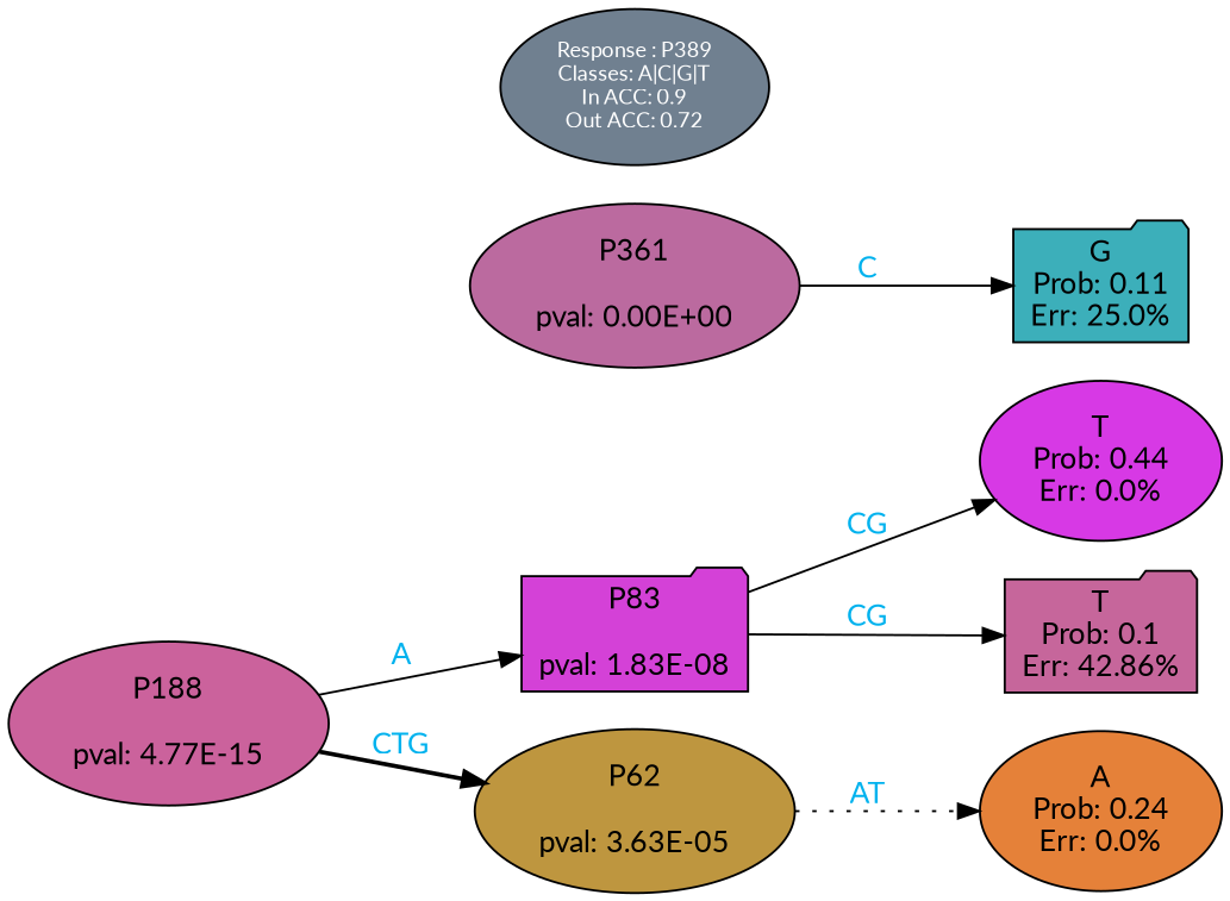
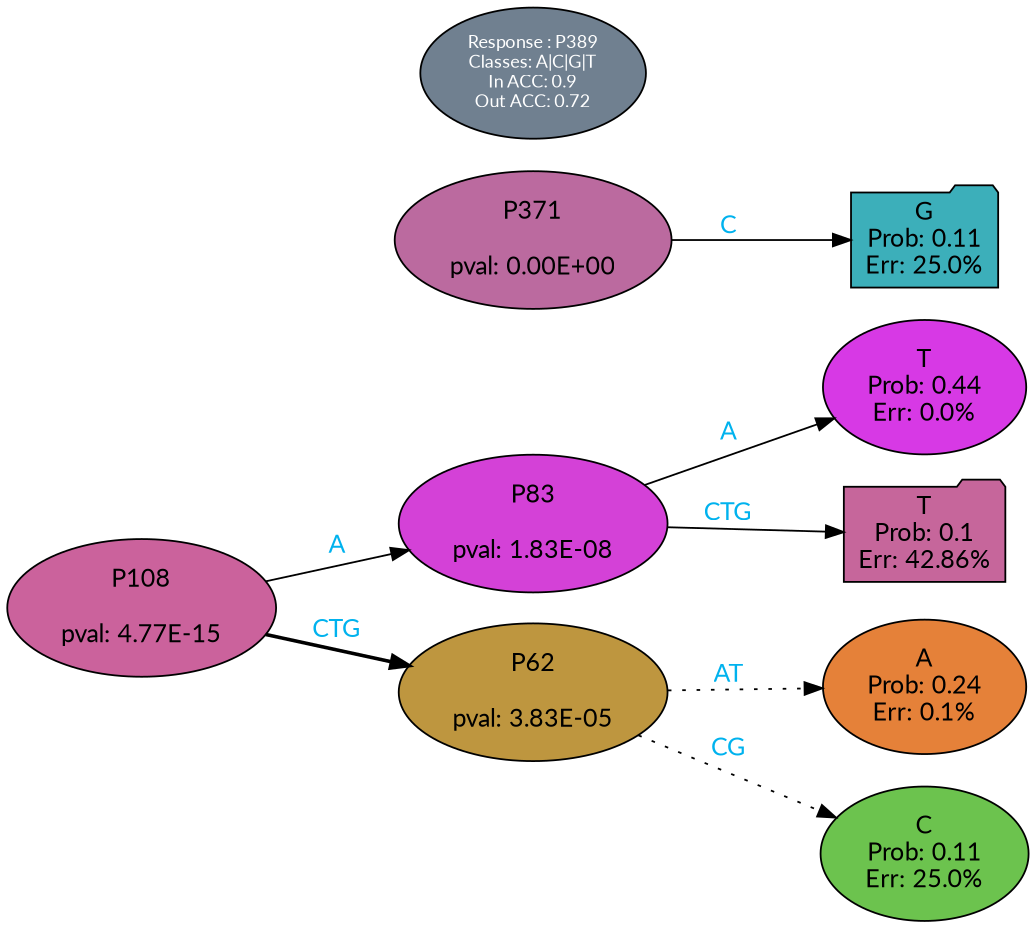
  digraph {
    fontname=Lato
    rankdir=LR
    ranksep=equally
    splines=polylines
    node [color=black fontname=Lato shape=ellipse style="filled, rounded"]
    edge [fontcolor=deepskyblue2 fontname=Lato style=solid]
    n1 [fillcolor="#d739e5" label="T\nProb: 0.44\nErr: 0.0%"]
    n2 [fillcolor="#c6669b" label="T\nProb: 0.1\nErr: 42.86%" shape=folder]
-   n3 [fillcolor="#e58139" label="A\nProb: 0.24\nErr: 0.0%"]
+   n3 [fillcolor="#e58139" label="A\nProb: 0.24\nErr: 0.1%"]
+   n4 [fillcolor="#6cc34e" label="C\nProb: 0.11\nErr: 25.0%"]
    n5 [fillcolor="#3cafba" label="G\nProb: 0.11\nErr: 25.0%" shape=folder]
    n6 [align=left fillcolor=slategray fontcolor=white fontsize=10 label="Response : P389\nClasses: A|C|G|T\nIn ACC: 0.9\nOut ACC: 0.72\n" style=filled]
-   n7 [fillcolor="#bb6a9f" label="P361\n\npval: 0.00E+00"]
-   n8 [fillcolor="#cb629c" label="P188\n\npval: 4.77E-15"]
-   n9 [fillcolor="#d441d7" label="P83\n\npval: 1.83E-08" shape=folder]
-   n10 [fillcolor="#be963f" label="P62\n\npval: 3.63E-05"]
+   n7 [fillcolor="#bb6a9f" label="P371\n\npval: 0.00E+00"]
+   n8 [fillcolor="#cb629c" label="P108\n\npval: 4.77E-15"]
+   n9 [fillcolor="#d441d7" label="P83\n\npval: 1.83E-08"]
+   n10 [fillcolor="#be963f" label="P62\n\npval: 3.83E-05"]
    subgraph sub_1 {
      rank=same
      n1
      n2
      n3
+     n4
      n5
    }
    subgraph sub_2 {
      rank=same
      n6
      n7
    }
    n7 -> n5 [label=C]
    n8 -> n9 [label=A]
    n8 -> n10 [label=CTG style=bold]
-   n9 -> n1 [label=CG]
-   n9 -> n2 [label=CG]
+   n9 -> n1 [label=A]
+   n9 -> n2 [label=CTG]
    n10 -> n3 [label=AT style=dotted]
+   n10 -> n4 [label=CG style=dotted]
  }
